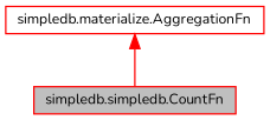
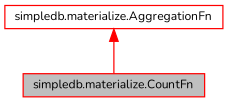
  digraph {
    fontname=Nunito
    node [color=red fontname=Nunito fontsize=10 shape=record style=filled]
-   n1 [fillcolor=grey75 fontcolor=black height=0.2 label="simpledb.simpledb.CountFn" width=0.4]
+   n1 [fillcolor=grey75 fontcolor=black height=0.2 label="simpledb.materialize.CountFn" width=0.4]
    n2 [fillcolor=white height=0.2 label="simpledb.materialize.AggregationFn" width=0.4]
    n2 -> n1 [color=red dir=back fontname=Nunito fontsize=10 labelfontname=Helvetica labelfontsize=10 style=solid]
  }
